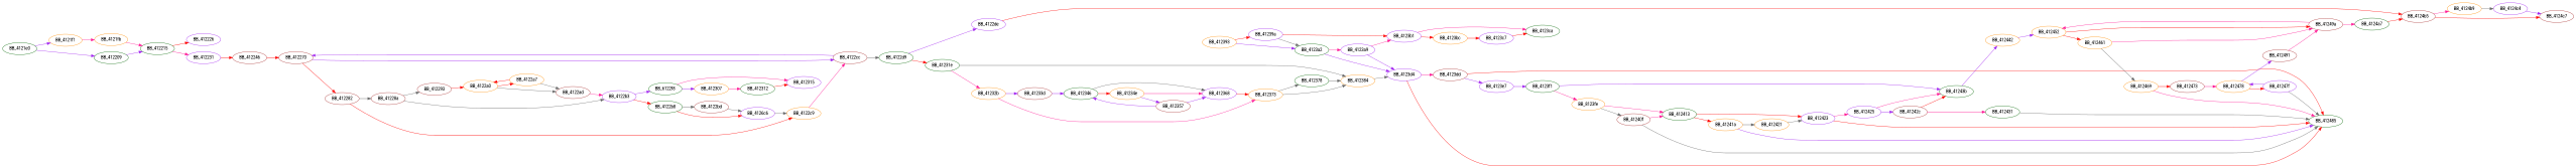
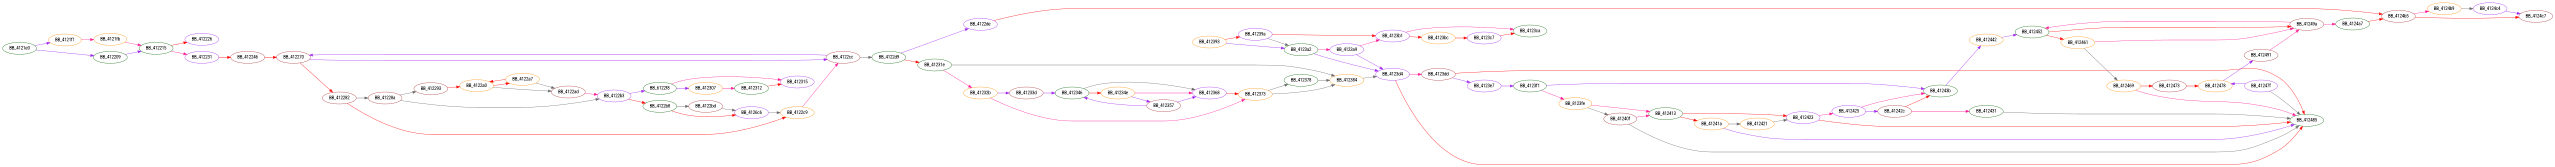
  digraph {
    fontname="Roboto Condensed"
    rankdir=LR
    node [color=darkorange fontname="Roboto Condensed"]
    edge [color=red fontname="Roboto Condensed"]
    BB_4121e0 [color=darkgreen]
    BB_4121f1
    BB_412209 [color=darkgreen]
    BB_4121fb
    BB_412215 [color=darkgreen]
    BB_412226 [color=purple]
    BB_412231 [color=purple]
    BB_412246 [color=brown]
    BB_412270 [color=brown]
    BB_412282 [color=brown]
    BB_4122cc [color=brown]
    BB_41228a [color=brown]
    BB_4122c9
    BB_4122d9 [color=darkgreen]
    BB_412293 [color=brown]
    BB_4122b3 [color=purple]
    BB_4122de [color=purple]
    BB_41231e [color=darkgreen]
    BB_4122a0
    BB_4122b8 [color=darkgreen]
    n21 [color=darkgreen label=BB_6122f8]
    BB_4122a7
    BB_4122ad [color=brown]
    BB_4122bd [color=brown]
    n25 [color=purple label=BB_4126c6]
    BB_412307
    BB_412315 [color=purple]
    BB_412312 [color=darkgreen]
    BB_4124b5 [color=brown]
    BB_41232b
    BB_412384
    BB_4124b9
    BB_4124c7 [color=brown]
    BB_41233d [color=brown]
    BB_412373
    BB_4123d4 [color=purple]
    BB_4124c4 [color=purple]
    BB_412346 [color=darkgreen]
    BB_412378 [color=darkgreen]
    BB_4123dd [color=brown]
    BB_412485 [color=darkgreen]
    BB_41234e
    BB_412368 [color=purple]
    BB_412357 [color=brown]
    BB_41239a [color=purple]
    BB_412393
    BB_4123a2 [color=darkgreen]
    BB_4123b1 [color=purple]
    BB_4123bc
    BB_4123ca [color=darkgreen]
    BB_4123e7 [color=purple]
    BB_4123a9 [color=purple]
    BB_4123c7 [color=purple]
    BB_4123f1 [color=darkgreen]
    n55 [label=BB_8123fe]
    BB_41243b [color=darkgreen]
    BB_41240f [color=brown]
    BB_412413 [color=darkgreen]
    BB_412442
    BB_41241a
    BB_412423 [color=purple]
-   BB_412452
+   BB_412452 [color=darkgreen]
    BB_412421
    BB_412425 [color=purple]
    BB_41242c [color=brown]
    BB_412431 [color=darkgreen]
    BB_412461
    BB_41249a [color=brown]
    BB_412469
    BB_4124a7 [color=darkgreen]
    BB_412473 [color=brown]
    BB_412478
    BB_41247f [color=purple]
    BB_412491 [color=brown]
    BB_4121e0 -> BB_4121f1 [color=purple]
    BB_4121e0 -> BB_412209 [color=purple]
    BB_4121f1 -> BB_4121fb [color=deeppink]
    BB_412209 -> BB_412215 [color=purple]
    BB_4121fb -> BB_412215 [color=deeppink]
    BB_412215 -> BB_412226
    BB_412215 -> BB_412231 [color=deeppink]
    BB_412231 -> BB_412246
    BB_412246 -> BB_412270
    BB_412270 -> BB_412282
    BB_412270 -> BB_4122cc [color=purple]
    BB_412282 -> BB_41228a [color=gray40]
    BB_412282 -> BB_4122c9
    BB_4122cc -> BB_412270 [color=purple]
    BB_4122cc -> BB_4122d9 [color=gray40]
    BB_41228a -> BB_412293 [color=gray40]
    BB_41228a -> BB_4122b3 [color=gray40]
    BB_4122c9 -> BB_4122cc [color=deeppink]
    BB_4122d9 -> BB_4122de [color=purple]
    BB_4122d9 -> BB_41231e
    BB_412293 -> BB_4122a0
    BB_4122b3 -> BB_4122b8
    BB_4122b3 -> n21 [color=purple]
    BB_4122de -> BB_4124b5
    BB_41231e -> BB_41232b [color=deeppink]
    BB_41231e -> BB_412384 [color=gray40]
    BB_4122a0 -> BB_4122a7
    BB_4122a0 -> BB_4122ad [color=gray40]
    BB_4122b8 -> BB_4122bd [color=gray40]
    BB_4122b8 -> n25
    n21 -> BB_412307 [color=purple]
    n21 -> BB_412315 [color=deeppink]
    BB_4122a7 -> BB_4122a0
    BB_4122a7 -> BB_4122ad [color=gray40]
    BB_4122ad -> BB_4122b3 [color=deeppink]
    BB_4122bd -> n25 [color=gray40]
    n25 -> BB_4122c9 [color=gray40]
    BB_412307 -> BB_412312 [color=deeppink]
    BB_412312 -> BB_412315
    BB_4124b5 -> BB_4124b9 [color=deeppink]
    BB_4124b5 -> BB_4124c7
    BB_41232b -> BB_41233d [color=purple]
    BB_41232b -> BB_412373 [color=deeppink]
    BB_412384 -> BB_4123d4 [color=gray40]
    BB_4124b9 -> BB_4124c4 [color=gray40]
    BB_41233d -> BB_412346 [color=purple]
    BB_412373 -> BB_412384 [color=gray40]
    BB_412373 -> BB_412378 [color=gray40]
    BB_4123d4 -> BB_4123dd [color=deeppink]
    BB_4123d4 -> BB_412485
    BB_4124c4 -> BB_4124c7 [color=purple]
    BB_412346 -> BB_41234e
    BB_412346 -> BB_412368 [color=gray40]
    BB_412378 -> BB_412384 [color=gray40]
    BB_4123dd -> BB_412485
    BB_4123dd -> BB_4123e7 [color=purple]
    BB_41234e -> BB_412368 [color=deeppink]
    BB_41234e -> BB_412357 [color=purple]
    BB_412368 -> BB_412373
    BB_412357 -> BB_412346 [color=purple]
    BB_412357 -> BB_412368 [color=purple]
    BB_41239a -> BB_4123a2 [color=gray40]
    BB_41239a -> BB_4123b1
    BB_412393 -> BB_41239a
    BB_412393 -> BB_4123a2 [color=purple]
    BB_4123a2 -> BB_4123d4 [color=purple]
    BB_4123a2 -> BB_4123a9 [color=deeppink]
    BB_4123b1 -> BB_4123bc
    BB_4123b1 -> BB_4123ca [color=deeppink]
    BB_4123bc -> BB_4123c7
    BB_4123e7 -> BB_4123f1 [color=purple]
    BB_4123a9 -> BB_4123d4 [color=purple]
    BB_4123a9 -> BB_4123b1 [color=deeppink]
    BB_4123c7 -> BB_4123ca
    BB_4123f1 -> n55 [color=deeppink]
    BB_4123f1 -> BB_41243b [color=purple]
    n55 -> BB_41240f [color=gray40]
    n55 -> BB_412413 [color=deeppink]
    BB_41243b -> BB_412442 [color=purple]
    BB_41240f -> BB_412485 [color=gray40]
    BB_41240f -> BB_412413 [color=deeppink]
    BB_412413 -> BB_41241a
    BB_412413 -> BB_412423
    BB_412442 -> BB_412452 [color=purple]
    BB_41241a -> BB_412485 [color=purple]
    BB_41241a -> BB_412421 [color=gray40]
    BB_412423 -> BB_412485
    BB_412423 -> BB_412425 [color=deeppink]
    BB_412452 -> BB_412461
    BB_412452 -> BB_41249a
    BB_412421 -> BB_412423 [color=gray40]
    BB_412425 -> BB_41243b [color=deeppink]
    BB_412425 -> BB_41242c [color=purple]
    BB_41242c -> BB_41243b
    BB_41242c -> BB_412431 [color=deeppink]
    BB_412431 -> BB_412485 [color=gray40]
    BB_412461 -> BB_41249a [color=deeppink]
    BB_412461 -> BB_412469 [color=gray40]
    BB_41249a -> BB_412452 [color=deeppink]
    BB_41249a -> BB_4124a7 [color=deeppink]
    BB_412469 -> BB_412485 [color=deeppink]
    BB_412469 -> BB_412473
    BB_4124a7 -> BB_4124b5
-   BB_412473 -> BB_412478 [color=deeppink]
-   BB_412478 -> BB_41247f
+   BB_412473 -> BB_412478
    BB_412478 -> BB_412491 [color=purple]
    BB_41247f -> BB_412485 [color=gray40]
    BB_41247f -> BB_412478 [color=purple]
    BB_412491 -> BB_41249a [color=deeppink]
  }
